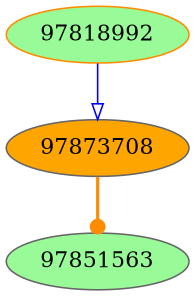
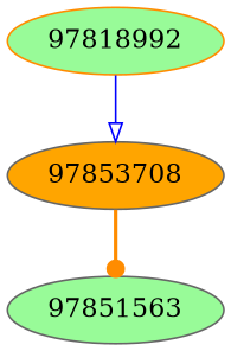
  strict digraph {
    node [color=gray40 fillcolor=palegreen style=filled]
-   97853708 [fillcolor=orange label=97873708]
+   97853708 [fillcolor=orange]
    97818992 [color=darkorange]
    97851563
    97853708 -> 97851563 [arrowhead=dot color=darkorange style=bold]
    97818992 -> 97853708 [arrowhead=onormal color=blue style=solid]
  }
